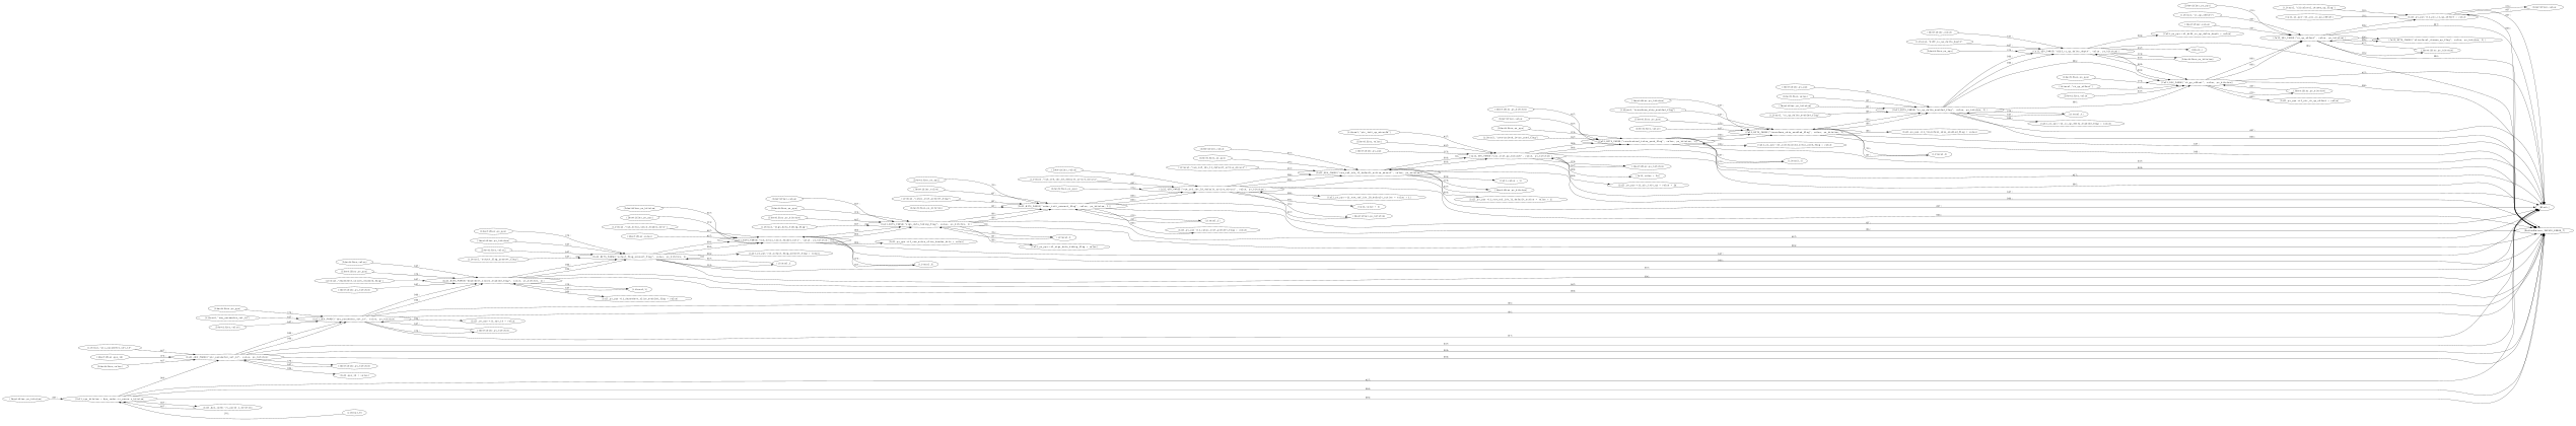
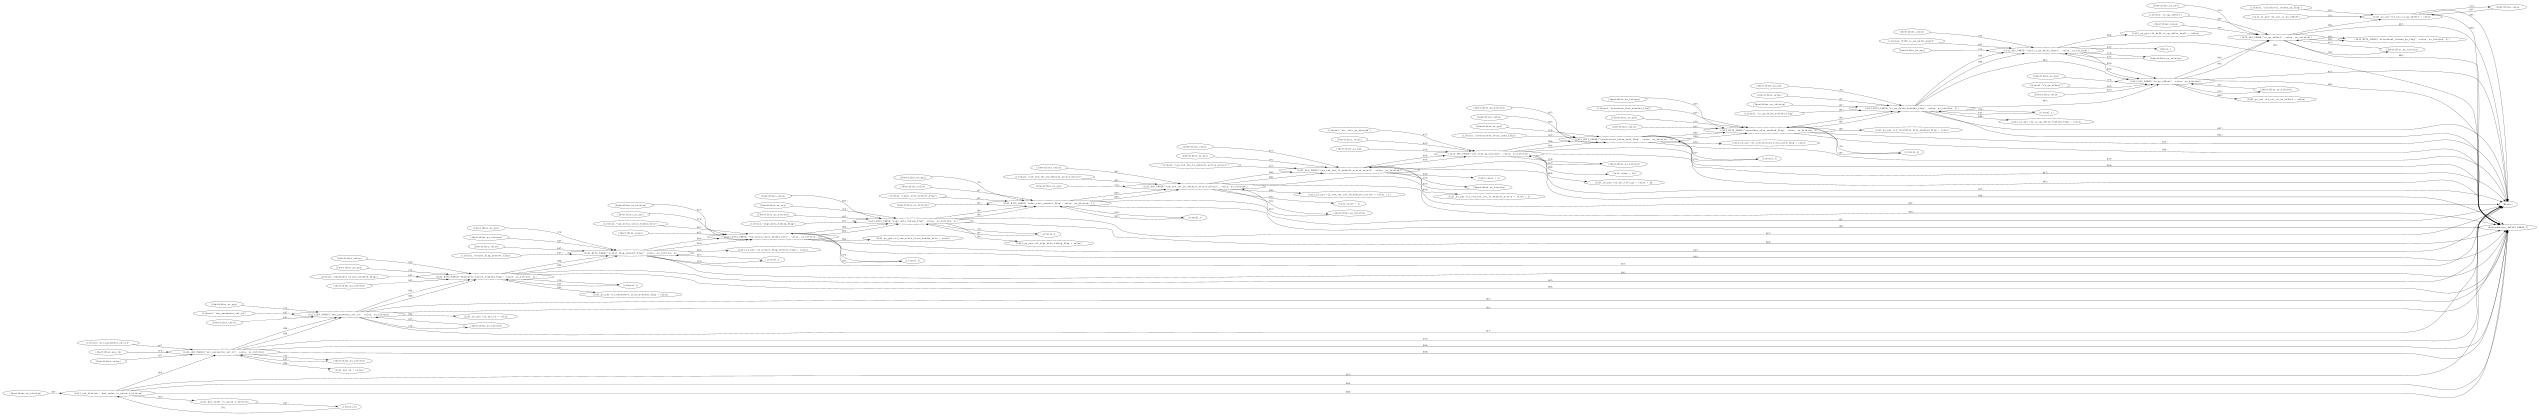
  digraph {
    fontname="IBM Plex Mono"
    rankdir=LR
    node [fontname="IBM Plex Mono"]
    edge [fontname="IBM Plex Mono"]
    n1 [label="(Call,ps_pps->i1_pic_cr_qp_offset = value)"]
    n2 [label="(Block,)"]
    n3 [label="(MethodReturn,IHEVCD_ERROR_T)"]
    n4 [label="(Identifier,value)"]
    n5 [label="(Call,SEV_PARSE(\"cr_qp_offset\", value, ps_bitstrm))"]
    n6 [label="(Call,BITS_PARSE(\"slicelevel_chroma_qp_flag\", value, ps_bitstrm, 1))"]
    n7 [label="(Identifier,ps_bitstrm)"]
    n8 [label="(Call,SEV_PARSE(\"cb_qp_offset\", value, ps_bitstrm))"]
    n9 [label="(Identifier,ps_bitstrm)"]
    n10 [label="(Call,ps_pps->i1_pic_cb_qp_offset = value)"]
    n11 [label="(Call,BITS_PARSE(\"cu_qp_delta_enabled_flag\", value, ps_bitstrm, 1))"]
    n12 [label="(Call,UEV_PARSE(\"diff_cu_qp_delta_depth\", value, ps_bitstrm))"]
    n13 [label="(Literal,1)"]
    n14 [label="(Call,ps_pps->i1_cu_qp_delta_enabled_flag = value)"]
    n15 [label="(Block,)"]
    n16 [label="(Identifier,ps_bitstrm)"]
    n17 [label="(Call,ps_pps->i1_diff_cu_qp_delta_depth = value)"]
    n18 [label="(Call,BITS_PARSE(\"transform_skip_enabled_flag\", value, ps_bitstrm, 1))"]
    n19 [label="(Literal,1)"]
    n20 [label="(Call,ps_pps->i1_transform_skip_enabled_flag = value)"]
    n21 [label="(Call,BITS_PARSE(\"constrained_intra_pred_flag\", value, ps_bitstrm, 1))"]
    n22 [label="(Call,ps_pps->i1_constrained_intra_pred_flag = value)"]
    n23 [label="(Literal,1)"]
    n24 [label="(Call,SEV_PARSE(\"pic_init_qp_minus26\", value, ps_bitstrm))"]
    n25 [label="(Identifier,ps_bitstrm)"]
    n26 [label="(Call,value + 26)"]
    n27 [label="(Call,ps_pps->i1_pic_init_qp = value + 26)"]
    n28 [label="(Call,UEV_PARSE(\"num_ref_idx_l1_default_active_minus1\", value, ps_bitstrm))"]
    n29 [label="(Call,value + 1)"]
    n30 [label="(Identifier,ps_bitstrm)"]
    n31 [label="(Call,ps_pps->i1_num_ref_idx_l1_default_active = value + 1)"]
    n32 [label="(Call,UEV_PARSE(\"num_ref_idx_l0_default_active_minus1\", value, ps_bitstrm))"]
    n33 [label="(Call,ps_pps->i1_num_ref_idx_l0_default_active = value + 1)"]
    n34 [label="(Call,value + 1)"]
    n35 [label="(Identifier,ps_bitstrm)"]
    n36 [label="(Call,BITS_PARSE(\"cabac_init_present_flag\", value, ps_bitstrm, 1))"]
    n37 [label="(Literal,1)"]
-   n38 [label="(Call,ps_pps->i1_cabac_init_present_flag = value)"]
    n39 [label="(Call,BITS_PARSE(\"sign_data_hiding_flag\", value, ps_bitstrm, 1))"]
    n40 [label="(Literal,1)"]
    n41 [label="(Call,ps_pps->i1_sign_data_hiding_flag = value)"]
    n42 [label="(Call,BITS_PARSE(\"num_extra_slice_header_bits\", value, ps_bitstrm, 3))"]
    n43 [label="(Literal,3)"]
    n44 [label="(Call,ps_pps->i1_num_extra_slice_header_bits = value)"]
    n45 [label="(Call,BITS_PARSE(\"output_flag_present_flag\", value, ps_bitstrm, 1))"]
    n46 [label="(Literal,1)"]
    n47 [label="(Call,ps_pps->i1_output_flag_present_flag = value)"]
    n48 [label="(Call,BITS_PARSE(\"dependent_slices_enabled_flag\", value, ps_bitstrm, 1))"]
    n49 [label="(Literal,1)"]
    n50 [label="(Call,ps_pps->i1_dependent_slice_enabled_flag = value)"]
    n51 [label="(Call,UEV_PARSE(\"seq_parameter_set_id\", value, ps_bitstrm))"]
    n52 [label="(Identifier,ps_bitstrm)"]
    n53 [label="(Call,ps_pps->i1_sps_id = value)"]
    n54 [label="(Call,UEV_PARSE(\"pic_parameter_set_id\", value, ps_bitstrm))"]
    n55 [label="(Identifier,ps_bitstrm)"]
    n56 [label="(Call,pps_id = value)"]
    n57 [label="(Call,*ps_bitstrm = &ps_codec->s_parse.s_bitstrm)"]
    n58 [label="(Call,&ps_codec->s_parse.s_bitstrm)"]
    n59 [label="(Identifier,value)"]
    n60 [label="(Identifier,ps_pps)"]
    n61 [label="(Identifier,ps_bitstrm)"]
    n62 [label="(Identifier,value)"]
    n63 [label="(Identifier,ps_bitstrm)"]
    n64 [label="(Identifier,value)"]
    n65 [label="(Literal,\"pic_init_qp_minus26\")"]
    n66 [label="(Identifier,value)"]
    n67 [label="(Literal,\"pic_parameter_set_id\")"]
    n68 [label="(Identifier,value)"]
    n69 [label="(Identifier,ps_pps)"]
    n70 [label="(Identifier,ps_bitstrm)"]
    n71 [label="(Identifier,ps_bitstrm)"]
    n72 [label="(Identifier,ps_pps)"]
    n73 [label="(Identifier,value)"]
    n74 [label="(Literal,\"num_ref_idx_l0_default_active_minus1\")"]
    n75 [label="(Identifier,ps_pps)"]
    n76 [label="(Literal,0)"]
    n77 [label="(Literal,\"slicelevel_chroma_qp_flag\")"]
    n78 [label="(Identifier,ps_pps)"]
    n79 [label="(Identifier,ps_pps)"]
    n80 [label="(Identifier,ps_pps)"]
    n81 [label="(Literal,\"seq_parameter_set_id\")"]
    n82 [label="(Literal,\"num_extra_slice_header_bits\")"]
    n83 [label="(Identifier,pps_id)"]
    n84 [label="(Literal,\"transform_skip_enabled_flag\")"]
    n85 [label="(Identifier,value)"]
    n86 [label="(Literal,\"cr_qp_offset\")"]
    n87 [label="(Literal,\"dependent_slices_enabled_flag\")"]
    n88 [label="(Call,ps_pps->i1_pic_cr_qp_offset)"]
    n89 [label="(Identifier,ps_pps)"]
    n90 [label="(Literal,\"diff_cu_qp_delta_depth\")"]
    n91 [label="(Identifier,ps_bitstrm)"]
    n92 [label="(Identifier,ps_pps)"]
    n93 [label="(Identifier,ps_pps)"]
    n94 [label="(Identifier,ps_pps)"]
    n95 [label="(Identifier,ps_pps)"]
    n96 [label="(Identifier,ps_bitstrm)"]
    n97 [label="(Identifier,value)"]
    n98 [label="(Identifier,value)"]
    n99 [label="(Identifier,ps_pps)"]
    n100 [label="(Identifier,value)"]
    n101 [label="(Literal,\"output_flag_present_flag\")"]
    n102 [label="(Identifier,ps_bitstrm)"]
    n103 [label="(Literal,\"cu_qp_delta_enabled_flag\")"]
    n104 [label="(Literal,\"num_ref_idx_l1_default_active_minus1\")"]
    n105 [label="(Identifier,value)"]
    n106 [label="(Identifier,value)"]
    n107 [label="(Identifier,ps_bitstrm)"]
    n108 [label="(Identifier,ps_pps)"]
    n109 [label="(Literal,\"cabac_init_present_flag\")"]
    n110 [label="(Identifier,ps_pps)"]
    n111 [label="(Identifier,value)"]
    n112 [label="(Identifier,value)"]
    n113 [label="(Literal,\"cb_qp_offset\")"]
    n114 [label="(Identifier,value)"]
    n115 [label="(Identifier,ps_bitstrm)"]
    n116 [label="(Identifier,value)"]
    n117 [label="(Literal,\"constrained_intra_pred_flag\")"]
    n118 [label="(Literal,\"sign_data_hiding_flag\")"]
    n1 -> n2 [label="AST: "]
    n1 -> n3 [label="DDG: "]
    n1 -> n4 [label="CFG: "]
    n4 -> n1 [label="AST: "]
    n5 -> n1 [label="DDG: "]
    n5 -> n2 [label="AST: "]
    n5 -> n3 [label="DDG: "]
    n5 -> n6 [label="DDG: "]
    n5 -> n6 [label="DDG: "]
    n5 -> n7 [label="CFG: "]
    n7 -> n5 [label="AST: "]
    n8 -> n2 [label="AST: "]
    n8 -> n3 [label="DDG: "]
    n8 -> n5 [label="DDG: "]
    n8 -> n5 [label="DDG: "]
    n8 -> n9 [label="CFG: "]
    n8 -> n10 [label="DDG: "]
    n9 -> n8 [label="AST: "]
    n11 -> n2 [label="AST: "]
    n11 -> n3 [label="DDG: "]
    n11 -> n8 [label="DDG: "]
    n11 -> n8 [label="DDG: "]
    n11 -> n12 [label="DDG: "]
    n11 -> n12 [label="DDG: "]
    n11 -> n13 [label="CFG: "]
    n11 -> n14 [label="DDG: "]
    n12 -> n3 [label="DDG: "]
    n12 -> n8 [label="DDG: "]
    n12 -> n8 [label="DDG: "]
    n12 -> n15 [label="AST: "]
    n12 -> n16 [label="CFG: "]
    n12 -> n17 [label="DDG: "]
    n13 -> n11 [label="AST: "]
    n16 -> n12 [label="AST: "]
    n18 -> n2 [label="AST: "]
    n18 -> n3 [label="DDG: "]
    n18 -> n11 [label="DDG: "]
    n18 -> n11 [label="DDG: "]
    n18 -> n19 [label="CFG: "]
    n18 -> n20 [label="DDG: "]
    n19 -> n18 [label="AST: "]
    n21 -> n2 [label="AST: "]
    n21 -> n3 [label="DDG: "]
    n21 -> n18 [label="DDG: "]
    n21 -> n18 [label="DDG: "]
    n21 -> n22 [label="DDG: "]
    n21 -> n23 [label="CFG: "]
    n23 -> n21 [label="AST: "]
    n24 -> n2 [label="AST: "]
    n24 -> n3 [label="DDG: "]
    n24 -> n21 [label="DDG: "]
    n24 -> n21 [label="DDG: "]
    n24 -> n25 [label="CFG: "]
    n24 -> n26 [label="DDG: "]
    n24 -> n27 [label="DDG: "]
    n25 -> n24 [label="AST: "]
    n28 -> n2 [label="AST: "]
    n28 -> n3 [label="DDG: "]
    n28 -> n24 [label="DDG: "]
    n28 -> n24 [label="DDG: "]
    n28 -> n29 [label="DDG: "]
    n28 -> n30 [label="CFG: "]
    n28 -> n31 [label="DDG: "]
    n30 -> n28 [label="AST: "]
    n32 -> n2 [label="AST: "]
    n32 -> n3 [label="DDG: "]
    n32 -> n28 [label="DDG: "]
    n32 -> n28 [label="DDG: "]
    n32 -> n33 [label="DDG: "]
    n32 -> n34 [label="DDG: "]
    n32 -> n35 [label="CFG: "]
    n35 -> n32 [label="AST: "]
    n36 -> n2 [label="AST: "]
    n36 -> n3 [label="DDG: "]
    n36 -> n32 [label="DDG: "]
    n36 -> n32 [label="DDG: "]
    n36 -> n37 [label="CFG: "]
-   n36 -> n38 [label="DDG: "]
    n37 -> n36 [label="AST: "]
    n39 -> n2 [label="AST: "]
    n39 -> n3 [label="DDG: "]
    n39 -> n36 [label="DDG: "]
    n39 -> n36 [label="DDG: "]
    n39 -> n40 [label="CFG: "]
    n39 -> n41 [label="DDG: "]
    n40 -> n39 [label="AST: "]
    n42 -> n2 [label="AST: "]
    n42 -> n3 [label="DDG: "]
    n42 -> n39 [label="DDG: "]
    n42 -> n39 [label="DDG: "]
    n42 -> n43 [label="CFG: "]
    n42 -> n44 [label="DDG: "]
    n43 -> n42 [label="AST: "]
    n45 -> n2 [label="AST: "]
    n45 -> n3 [label="DDG: "]
    n45 -> n42 [label="DDG: "]
    n45 -> n42 [label="DDG: "]
    n45 -> n46 [label="CFG: "]
    n45 -> n47 [label="DDG: "]
    n46 -> n45 [label="AST: "]
    n48 -> n2 [label="AST: "]
    n48 -> n3 [label="DDG: "]
    n48 -> n45 [label="DDG: "]
    n48 -> n45 [label="DDG: "]
    n48 -> n49 [label="CFG: "]
    n48 -> n50 [label="DDG: "]
    n49 -> n48 [label="AST: "]
    n51 -> n2 [label="AST: "]
    n51 -> n3 [label="DDG: "]
    n51 -> n3 [label="DDG: "]
    n51 -> n48 [label="DDG: "]
    n51 -> n48 [label="DDG: "]
    n51 -> n52 [label="CFG: "]
    n51 -> n53 [label="DDG: "]
    n52 -> n51 [label="AST: "]
    n54 -> n2 [label="AST: "]
    n54 -> n3 [label="DDG: "]
    n54 -> n3 [label="DDG: "]
    n54 -> n51 [label="DDG: "]
    n54 -> n51 [label="DDG: "]
    n54 -> n55 [label="CFG: "]
    n54 -> n56 [label="DDG: "]
    n55 -> n54 [label="AST: "]
    n57 -> n2 [label="AST: "]
    n57 -> n3 [label="DDG: "]
    n57 -> n3 [label="DDG: "]
    n57 -> n54 [label="DDG: "]
    n57 -> n58 [label="AST: "]
-   n58 -> n57 [label="AST: "]
+   n58 -> n76 [label="AST: "]
    n59 -> n12 [label="AST: "]
    n60 -> n11 [label="CFG: "]
    n61 -> n57 [label="AST: "]
    n62 -> n32 [label="AST: "]
    n63 -> n18 [label="AST: "]
    n64 -> n11 [label="AST: "]
    n65 -> n24 [label="AST: "]
    n66 -> n28 [label="AST: "]
    n67 -> n54 [label="AST: "]
    n68 -> n39 [label="AST: "]
    n69 -> n5 [label="CFG: "]
    n70 -> n42 [label="AST: "]
    n71 -> n21 [label="AST: "]
    n72 -> n39 [label="CFG: "]
    n73 -> n48 [label="AST: "]
    n74 -> n32 [label="AST: "]
    n75 -> n51 [label="CFG: "]
    n76 -> n57 [label="CFG: "]
    n77 -> n1 [label="CFG: "]
    n78 -> n42 [label="CFG: "]
    n79 -> n48 [label="CFG: "]
    n80 -> n45 [label="CFG: "]
    n81 -> n51 [label="AST: "]
    n82 -> n42 [label="AST: "]
    n83 -> n54 [label="CFG: "]
    n84 -> n18 [label="AST: "]
    n85 -> n21 [label="AST: "]
    n86 -> n5 [label="AST: "]
    n87 -> n48 [label="AST: "]
    n88 -> n1 [label="CFG: "]
    n89 -> n18 [label="CFG: "]
    n90 -> n12 [label="AST: "]
    n91 -> n45 [label="AST: "]
    n92 -> n32 [label="CFG: "]
    n93 -> n12 [label="CFG: "]
    n94 -> n28 [label="CFG: "]
    n95 -> n8 [label="CFG: "]
    n96 -> n39 [label="AST: "]
    n97 -> n45 [label="AST: "]
    n98 -> n24 [label="AST: "]
    n99 -> n36 [label="CFG: "]
    n100 -> n18 [label="AST: "]
    n101 -> n45 [label="AST: "]
    n102 -> n11 [label="AST: "]
    n103 -> n11 [label="AST: "]
    n104 -> n28 [label="AST: "]
    n105 -> n54 [label="AST: "]
    n106 -> n36 [label="AST: "]
    n107 -> n48 [label="AST: "]
    n108 -> n21 [label="CFG: "]
    n109 -> n36 [label="AST: "]
    n110 -> n24 [label="CFG: "]
    n111 -> n51 [label="AST: "]
    n112 -> n5 [label="AST: "]
    n113 -> n8 [label="AST: "]
    n114 -> n42 [label="AST: "]
    n115 -> n36 [label="AST: "]
    n116 -> n8 [label="AST: "]
    n117 -> n21 [label="AST: "]
    n118 -> n39 [label="AST: "]
  }
